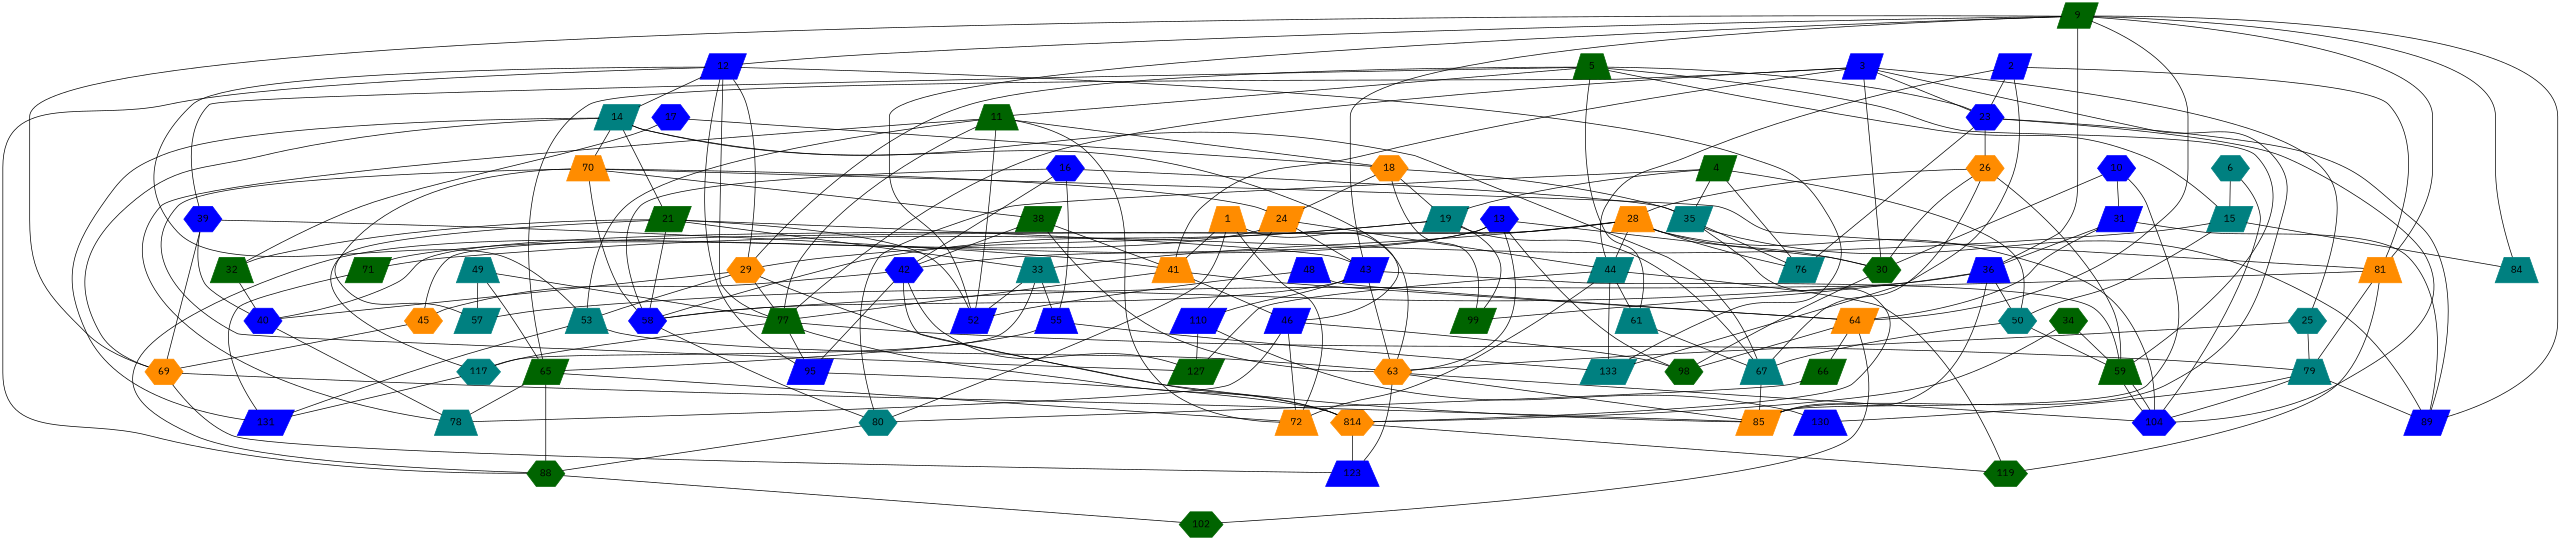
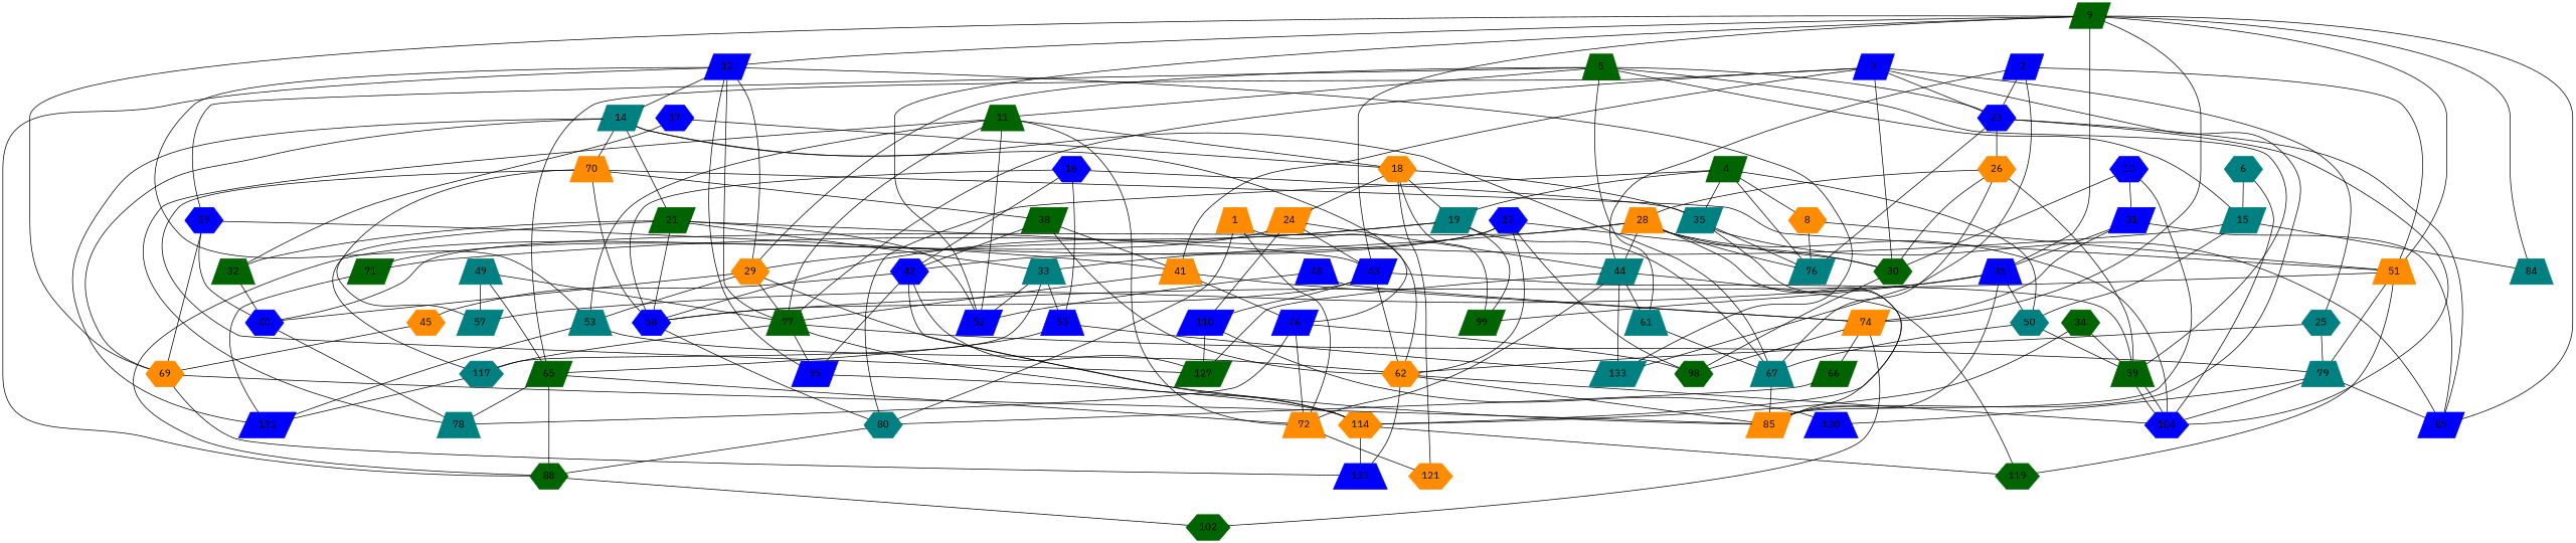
  graph {
    fontname="IBM Plex Sans"
    node [color=blue fontname="IBM Plex Sans" shape=parallelogram style=filled]
    edge [fontname="IBM Plex Sans"]
    1 [color=darkorange shape=trapezium super="+124"]
    41 [color=darkorange shape=trapezium super="+68"]
-   62 [color=darkorange shape=hexagon super="+136" label=63]
+   62 [color=darkorange shape=hexagon super="+136"]
    72 [color=darkorange shape=trapezium super="+94"]
    80 [color=teal shape=hexagon super="+115"]
    77 [color=darkgreen shape=trapezium super="+125"]
-   64 [color=darkorange super="+87"]
+   64 [color=darkorange super="+87" label=74]
    46 [super="+97"]
    85 [color=darkorange super="+92"]
    104 [shape=hexagon super="+120"]
    123 [shape=trapezium]
+   121 [color=darkorange shape=hexagon]
    88 [color=darkgreen shape=hexagon super="+112"]
    2 [super="+135"]
    23 [shape=hexagon super="+81"]
    44 [color=teal super="+47"]
-   51 [color=darkorange shape=trapezium super="+107" label=81]
+   51 [color=darkorange shape=trapezium super="+107"]
    133 [color=teal]
    76 [color=teal]
    89 [super="+128"]
    26 [color=darkorange shape=hexagon super="+118"]
    61 [color=teal shape=trapezium]
    127 [color=darkgreen]
    119 [color=darkgreen shape=hexagon]
    58 [shape=hexagon super="+132"]
    79 [color=teal shape=trapezium super="+93"]
    3 [super="+56"]
    25 [color=teal shape=hexagon super="+54"]
    30 [color=darkgreen shape=hexagon super="+105"]
    65 [color=darkgreen super="+90"]
    98 [color=darkgreen shape=hexagon super="+100"]
    78 [color=teal shape=trapezium]
    95
    117 [color=teal shape=hexagon]
-   114 [color=darkorange shape=hexagon super="+137" label=814]
+   114 [color=darkorange shape=hexagon super="+137"]
    4 [color=darkgreen super="+134"]
+   8 [color=darkorange shape=hexagon super="+91"]
    19 [color=teal super="+86"]
    35 [color=teal]
    50 [color=teal shape=hexagon]
    29 [color=darkorange shape=hexagon super="+111"]
    67 [color=teal shape=trapezium super="+109"]
    99 [color=darkgreen]
    59 [color=darkgreen shape=trapezium super="+116"]
    5 [color=darkgreen shape=trapezium super="+122"]
    11 [color=darkgreen shape=trapezium super="+108"]
    15 [color=teal super="+22"]
    39 [shape=hexagon]
    52
    18 [color=darkorange shape=hexagon super="+83"]
    53 [color=teal shape=trapezium super="+70"]
    84 [color=teal shape=trapezium]
    71 [color=darkgreen]
    40 [shape=hexagon super="+129"]
    69 [color=darkorange shape=hexagon super="+106"]
    6 [color=teal shape=hexagon]
    10 [shape=hexagon]
    31 [super="+126"]
    9 [color=darkgreen super="+103"]
    12 [super="+75"]
    36 [shape=trapezium super="+60"]
    43 [super="+113"]
    14 [color=teal super="+37"]
    57 [color=teal]
    110
    66 [color=darkgreen]
    102 [color=darkgreen shape=hexagon]
    24 [color=darkorange super="+101"]
    131
    n70 [color=darkorange label=70 shape=trapezium super="+73"]
    21 [color=darkgreen super="+27"]
    13 [shape=hexagon]
    42 [shape=hexagon super="+74"]
    45 [color=darkorange shape=hexagon]
    38 [color=darkgreen super="+63"]
    32 [color=darkgreen shape=trapezium]
    33 [color=teal shape=trapezium]
    16 [shape=hexagon super="+96"]
    55 [shape=trapezium]
    17 [shape=hexagon]
    28 [color=darkorange shape=trapezium super="+82"]
    130 [shape=trapezium]
    34 [color=darkgreen shape=hexagon]
    48 [shape=trapezium]
    49 [color=teal shape=trapezium]
-   1 -- 41
    1 -- 62
    1 -- 72
    1 -- 80
    41 -- 77
    41 -- 64
    41 -- 46
    62 -- 85
    62 -- 104
    62 -- 123
+   72 -- 121
    80 -- 88
    77 -- 79
    77 -- 95
    77 -- 117
    77 -- 114
    64 -- 98
    64 -- 66
    64 -- 102
    46 -- 72
    46 -- 98
    46 -- 78
    88 -- 102
    2 -- 23
    2 -- 44
    2 -- 51
    2 -- 133
    23 -- 104
    23 -- 76
    23 -- 89
    23 -- 26
    44 -- 72
    44 -- 133
    44 -- 61
    44 -- 127
    44 -- 119
    51 -- 119
    51 -- 58
    51 -- 79
    26 -- 30
    26 -- 67
    26 -- 59
    26 -- 28
    61 -- 67
    58 -- 80
    79 -- 104
    79 -- 89
    79 -- 130
    3 -- 41
    3 -- 77
    3 -- 85
    3 -- 23
    3 -- 25
    3 -- 30
    3 -- 65
    25 -- 62
    25 -- 79
    30 -- 98
    65 -- 72
    65 -- 88
    65 -- 78
    95 -- 114
    117 -- 131
    114 -- 123
    114 -- 119
    4 -- 80
    4 -- 76
+   4 -- 8
    4 -- 19
    4 -- 35
    4 -- 50
+   8 -- 51
+   8 -- 76
    19 -- 58
    19 -- 29
    19 -- 67
    19 -- 99
    35 -- 76
    35 -- 89
    35 -- 114
    50 -- 67
    50 -- 59
    29 -- 77
    29 -- 85
    29 -- 53
    29 -- 40
    67 -- 85
    59 -- 104 [weight=2]
    59 -- 104
    5 -- 23
    5 -- 61
    5 -- 29
    5 -- 59
    5 -- 11
    5 -- 15
    5 -- 39
    11 -- 72
    11 -- 77
    11 -- 78
    11 -- 52
    11 -- 18
    11 -- 53
    15 -- 50
    15 -- 84 [weight=2]
    15 -- 71
    39 -- 41
    39 -- 40
    39 -- 69
+   18 -- 121
    18 -- 19
    18 -- 35
    18 -- 99
    18 -- 24
    53 -- 62
    53 -- 131
    71 -- 131
    40 -- 78
    69 -- 85
    69 -- 123
    6 -- 104
    6 -- 15
    10 -- 85
    10 -- 30
    10 -- 31
    31 -- 64
    31 -- 89
    31 -- 36
    9 -- 64
    9 -- 51
    9 -- 89
    9 -- 52
    9 -- 84
    9 -- 69
    9 -- 12
    9 -- 36
    9 -- 43
    12 -- 77
    12 -- 88
    12 -- 133
    12 -- 95
    12 -- 29
    12 -- 53
    12 -- 14
    36 -- 85
    36 -- 50
    36 -- 99
    36 -- 57
    43 -- 62
    43 -- 58
    43 -- 59
    43 -- 110
    14 -- 46
    14 -- 67
    14 -- 69
    14 -- 131
    14 -- n70
    14 -- 21
    110 -- 127
    110 -- 130
    66 -- 80
    24 -- 88
    24 -- 44
    24 -- 43
    24 -- 110
    n70 -- 51
    n70 -- 127
    n70 -- 58
    n70 -- 57
-   n70 -- 24
    n70 -- 38
    21 -- 58
    21 -- 117
    21 -- 52
    21 -- 43
    21 -- 32
    21 -- 33
    13 -- 62
    13 -- 30
    13 -- 98
    13 -- 71
    13 -- 42
    42 -- 127
    42 -- 95
    42 -- 114
    42 -- 45
    45 -- 69
    38 -- 41
    38 -- 62
    38 -- 42
    32 -- 40
    33 -- 117
    33 -- 52
    33 -- 55
    16 -- 58
    16 -- 35
    16 -- 42
    16 -- 55
    55 -- 133
    55 -- 65
    17 -- 18
    17 -- 32
-   28 -- 45
+   28 -- 85
    28 -- 104
    28 -- 44
    28 -- 76
    28 -- 30
    28 -- 40
    28 -- 33
    34 -- 114
    34 -- 59
    48 -- 64
    48 -- 52
    49 -- 77
    49 -- 65
    49 -- 57
  }
